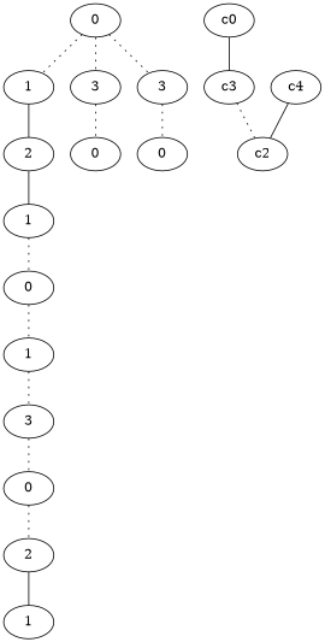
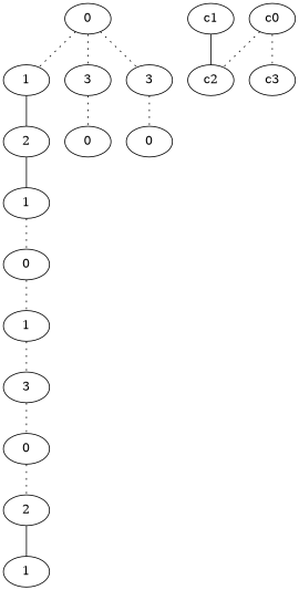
  graph {
    edge [style=dotted]
    n1 [label=0]
    n2 [label=1]
    n3 [label=3]
    n4 [label=3]
    n5 [label=2]
    n6 [label=0]
    n7 [label=0]
    n8 [label=1]
    n9 [label=0]
    n10 [label=1]
    n11 [label=3]
    n12 [label=0]
    n13 [label=2]
    n14 [label=1]
    c0
    c2
    c3
-   c1 [label=c4]
+   c1
    n1 -- n2
    n1 -- n3
    n1 -- n4
    n2 -- n5 [style=""]
    n3 -- n6
    n4 -- n7
    n5 -- n8 [style=""]
    n8 -- n9
    n9 -- n10
    n10 -- n11
    n11 -- n12
    n12 -- n13
    n13 -- n14 [style=""]
-   c3 -- c2
-   c0 -- c3 [style=solid]
+   c0 -- c2
+   c0 -- c3
    c1 -- c2 [style=""]
  }
